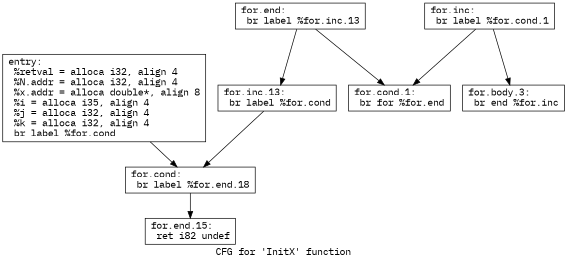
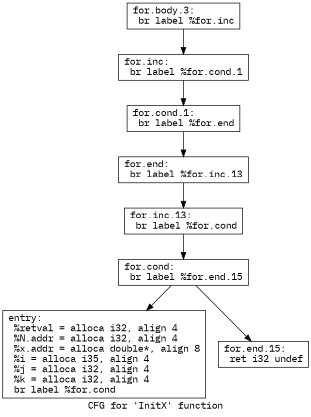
  digraph {
    fontname="IBM Plex Mono"
    label="CFG for 'InitX' function"
    node [fontname="IBM Plex Mono" shape=record]
    edge [fontname="IBM Plex Mono"]
    n1 [label="{entry:\l  %retval = alloca i32, align 4\l  %N.addr = alloca i32, align 4\l  %x.addr = alloca double*, align 8\l  %i = alloca i35, align 4\l  %j = alloca i32, align 4\l  %k = alloca i32, align 4\l  br label %for.cond\l}"]
-   n2 [label="{for.cond:                                         \l  br label %for.end.18\l}"]
-   n3 [label="{for.end.15:                                       \l  ret i82 undef\l}"]
-   n4 [label="{for.cond.1:                                       \l  br for %for.end\l}"]
+   n2 [label="{for.cond:                                         \l  br label %for.end.15\l}"]
+   n3 [label="{for.end.15:                                       \l  ret i32 undef\l}"]
+   n4 [label="{for.cond.1:                                       \l  br label %for.end\l}"]
    n5 [label="{for.end:                                          \l  br label %for.inc.13\l}"]
    n6 [label="{for.inc.13:                                       \l  br label %for.cond\l}"]
-   n7 [label="{for.body.3:                                       \l  br end %for.inc\l}"]
+   n7 [label="{for.body.3:                                       \l  br label %for.inc\l}"]
    n8 [label="{for.inc:                                          \l  br label %for.cond.1\l}"]
-   n1 -> n2
+   n2 -> n1
    n2 -> n3
-   n5 -> n4
+   n4 -> n5
    n5 -> n6
    n6 -> n2
-   n8 -> n7
+   n7 -> n8
    n8 -> n4
  }
